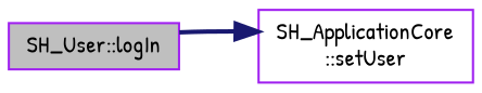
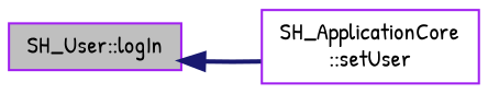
  digraph {
    rankdir=LR
    fontname="Patrick Hand"
    node [color=purple fontname="Patrick Hand" fontsize=11 shape=record]
    n1 [fillcolor=grey75 fontcolor=black height=0.2 label="SH_User::logIn" style=filled width=0.4]
    n2 [height=0.2 label="SH_ApplicationCore\l::setUser" width=0.4]
-   n2 -> n1 [color=midnightblue dir=back fontname="Patrick Hand" fontsize=11 labelfontname=Verdana labelfontsize=11 style=bold]
+   n1 -> n2 [color=midnightblue dir=back fontname="Patrick Hand" fontsize=11 labelfontname=Verdana labelfontsize=11 style=bold]
  }
